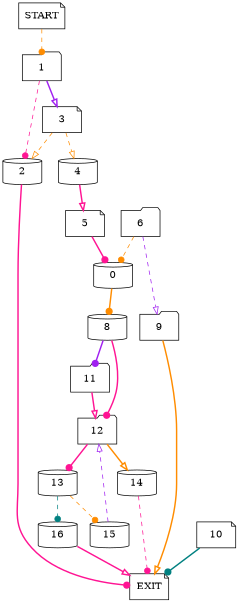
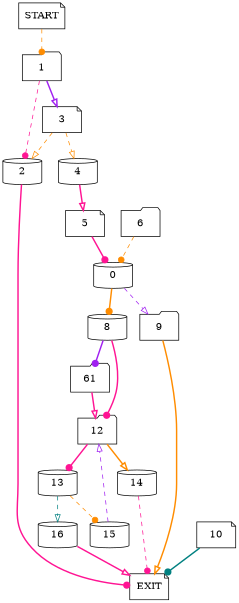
  digraph {
    node [shape=cylinder]
    edge [arrowhead=dot color=deeppink style=bold]
    n1 [label=START shape=note]
    1 [shape=folder]
    2
    3 [shape=note]
    n5 [label=EXIT shape=note]
    4
    5 [shape=note]
    n8 [label=0]
    6 [shape=folder]
    8
    9 [shape=folder]
-   11 [shape=folder]
+   11 [shape=folder label=61]
    12 [shape=folder]
    10 [shape=note]
    13
    14
    15
    16
    n1 -> 1 [color=darkorange style=dashed]
    1 -> 2 [style=dashed]
    1 -> 3 [arrowhead=onormal color=purple]
    2 -> n5
    3 -> 2 [arrowhead=onormal color=darkorange style=dashed]
    3 -> 4 [arrowhead=onormal color=darkorange style=dashed]
    4 -> 5 [arrowhead=onormal]
    5 -> n8
    n8 -> 8 [color=darkorange]
-   6 -> 9 [arrowhead=onormal color=purple style=dashed]
+   n8 -> 9 [arrowhead=onormal color=purple style=dashed]
    6 -> n8 [color=darkorange style=dashed]
    8 -> 11 [color=purple]
    8 -> 12
    9 -> n5 [arrowhead=onormal color=darkorange]
    11 -> 12 [arrowhead=onormal]
    12 -> 13
    12 -> 14 [arrowhead=onormal color=darkorange]
    10 -> n5 [color=teal]
    13 -> 15 [color=darkorange style=dashed]
-   13 -> 16 [color=teal style=dashed]
+   13 -> 16 [arrowhead=onormal color=teal style=dashed]
    14 -> n5 [style=dashed]
    15 -> 12 [arrowhead=onormal color=purple style=dashed]
    16 -> n5 [arrowhead=onormal]
  }
